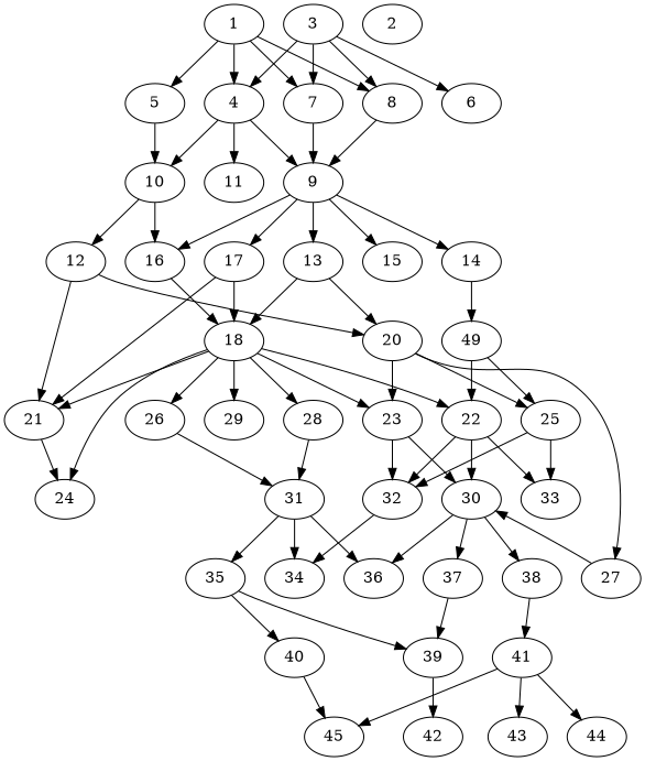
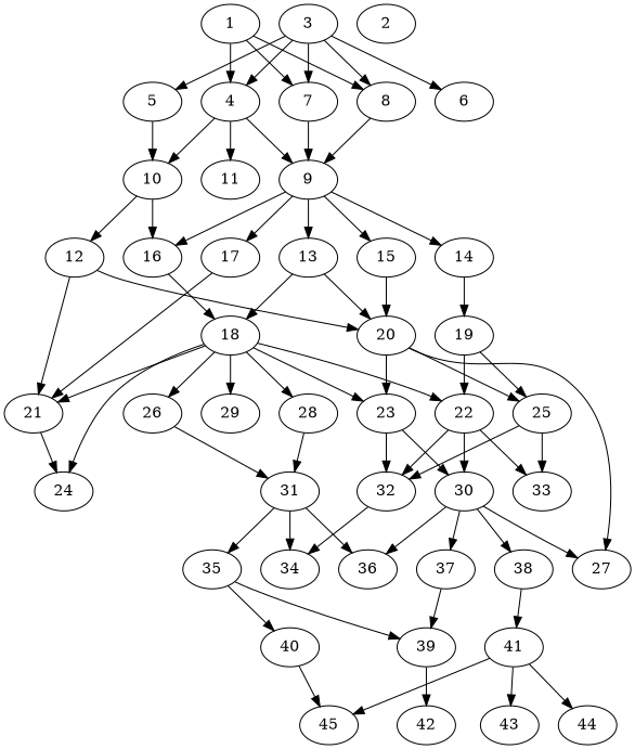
  digraph {
    node [alpha=0.18]
    1 [expect_size=38056960]
    4 [alpha=0.08 expect_size=14901248]
    5 [alpha=0.06 expect_size=40909824]
    7 [alpha=0.17 expect_size=47969280]
    8 [alpha=0.19 expect_size=6295552]
    9 [alpha=0.17 expect_size=31817728]
    10 [alpha=0.20 expect_size=46286848]
    11 [alpha=0.10 expect_size=10977280]
    13 [alpha=0.11 expect_size=46357504]
    14 [alpha=0.10 expect_size=46647296]
    15 [alpha=0.05 expect_size=17404928]
    16 [alpha=0.08 expect_size=30897152]
    17 [alpha=0.04 expect_size=40084480]
    12 [alpha=0.17 expect_size=7062528]
    2 [alpha=0.17 expect_size=28993536]
    3 [alpha=0.00 expect_size=11945984]
    6 [alpha=0.04 expect_size=19464192]
    20 [alpha=0.14 expect_size=24656896]
    18 [alpha=0.09 expect_size=33633280]
-   19 [expect_size=32080896 label=49]
+   19 [expect_size=32080896]
    21 [alpha=0.05 expect_size=24577024]
    23 [alpha=0.08 expect_size=40194048]
    25 [expect_size=41256960]
    27 [alpha=0.13 expect_size=25396224]
    24 [alpha=0.16 expect_size=17798144]
    22 [alpha=0.05 expect_size=47303680]
    26 [alpha=0.06 expect_size=6320128]
    28 [alpha=0.20 expect_size=33923072]
    29 [expect_size=7484416]
    30 [alpha=0.14 expect_size=49990656]
    32 [alpha=0.11 expect_size=47796224]
    33 [alpha=0.07 expect_size=12475392]
    31 [alpha=0.12 expect_size=36761600]
    36 [alpha=0.10 expect_size=16359424]
    37 [alpha=0.14 expect_size=31336448]
    38 [alpha=0.11 expect_size=14564352]
    34 [alpha=0.01 expect_size=31874048]
    35 [alpha=0.20 expect_size=21279744]
    39 [alpha=0.19 expect_size=14282752]
    41 [alpha=0.20 expect_size=42403840]
    40 [alpha=0.15 expect_size=9881600]
    42 [alpha=0.02 expect_size=23213056]
    45 [alpha=0.19 expect_size=19778560]
    43 [alpha=0.19 expect_size=48501760]
    44 [alpha=0.02 expect_size=17826816]
    1 -> 4
-   1 -> 5
+   3 -> 5
    1 -> 7
    1 -> 8
    4 -> 9
    4 -> 10
    4 -> 11
    5 -> 10
    7 -> 9
    8 -> 9
    9 -> 13
    9 -> 14
    9 -> 15
    9 -> 16
    9 -> 17
    10 -> 16
    10 -> 12
    13 -> 20
    13 -> 18
    14 -> 19
+   15 -> 20
    16 -> 18
-   17 -> 18
    17 -> 21
    12 -> 20
    12 -> 21
    3 -> 4
    3 -> 7
    3 -> 8
    3 -> 6
    20 -> 23
    20 -> 25
    20 -> 27
    18 -> 21
    18 -> 23
    18 -> 24
    18 -> 22
    18 -> 26
    18 -> 28
    18 -> 29
    19 -> 25
    19 -> 22
    21 -> 24
    23 -> 30
    23 -> 32
    25 -> 32
    25 -> 33
-   27 -> 30
+   30 -> 27
    22 -> 30
    22 -> 32
    22 -> 33
    26 -> 31
    28 -> 31
    30 -> 36
    30 -> 37
    30 -> 38
    32 -> 34
    31 -> 36
    31 -> 34
    31 -> 35
    37 -> 39
    38 -> 41
    35 -> 39
    35 -> 40
    39 -> 42
    41 -> 45
    41 -> 43
    41 -> 44
    40 -> 45
  }
